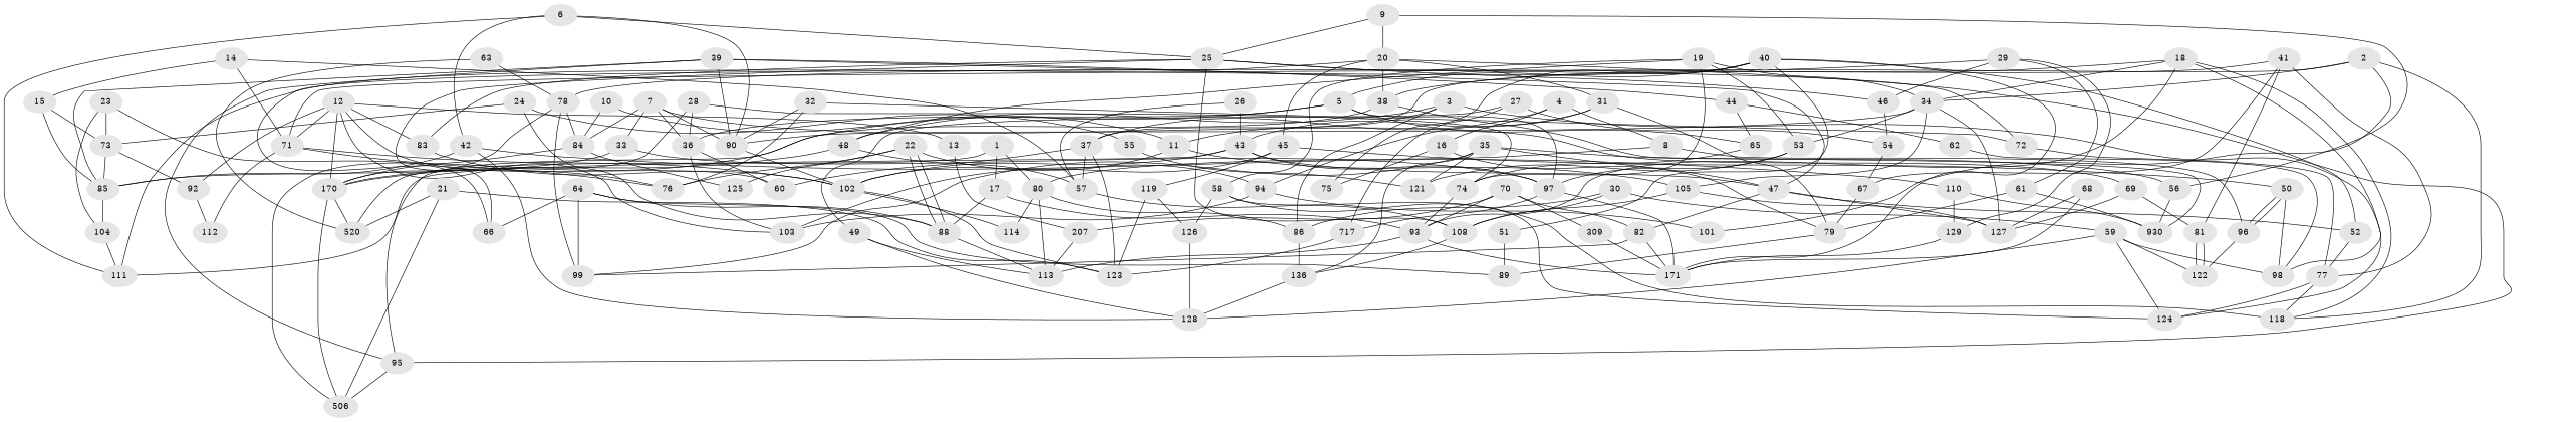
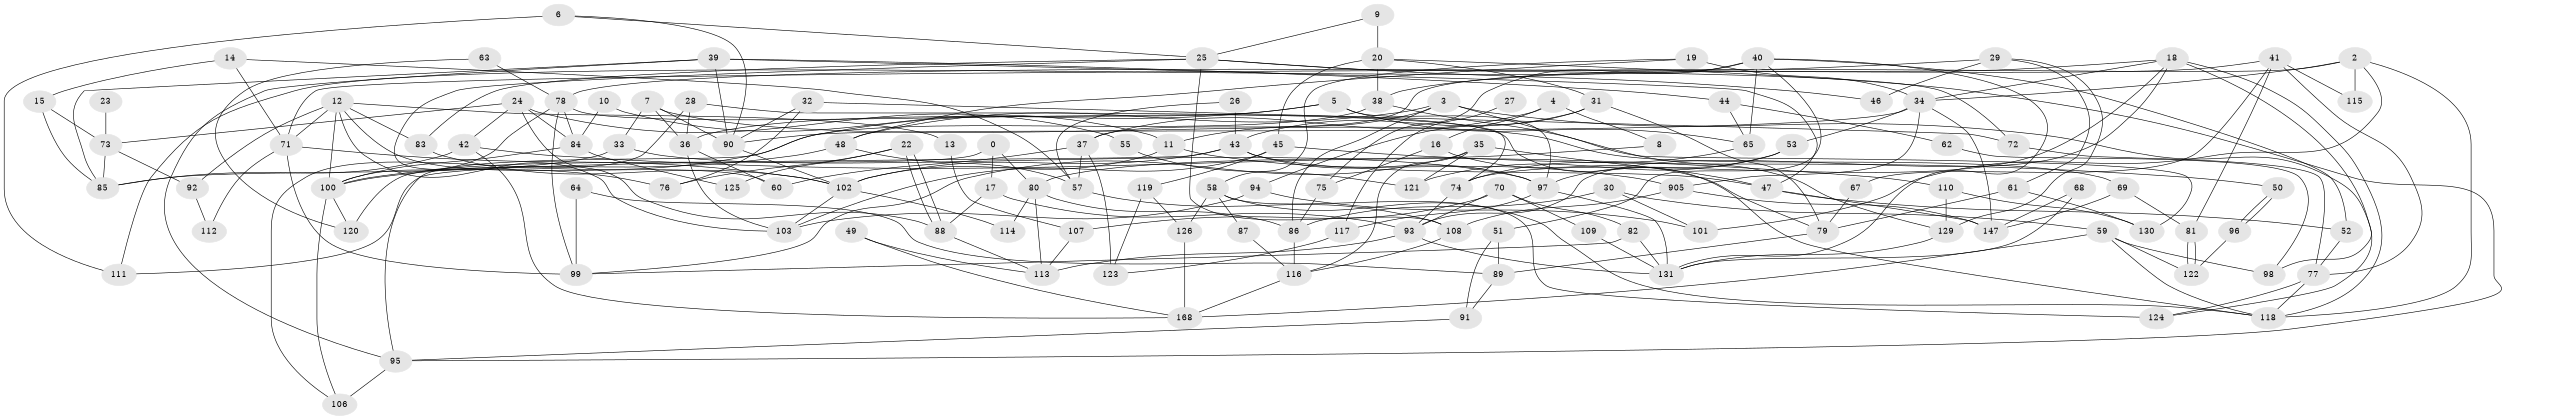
  graph {
    node [color=gray90 style=filled]
-   1
+   1 [label=0]
    17
    80
-   120 [label=520]
+   120
    88
    93
    86
    113
    114
    2
    34
    37
    101
+   115
    118
    90
-   105
+   105 [label=905]
    53
-   127
+   127 [label=147]
    60
    57
    123
    3
    11
    48
    124
    129
    102
-   100 [label=170]
-   116 [label=136]
-   131 [label=171]
+   100
+   116
+   131
    4
    8
    16
    96
    75
    79
    5
    36
    65
    95
    97
    103
    74
-   106 [label=506]
-   117 [label=717]
+   106
+   117
    6
    25
    42
    111
    83
    76
    46
    72
    108
    85
    110
-   128
+   128 [label=168]
    7
    33
    69
    81
    122
    9
    20
-   56
    38
    31
    45
-   66
-   130 [label=930]
+   130
    10
    84
    125
    12
    13
    71
    92
-   107 [label=207]
+   107
    99
    112
    14
    15
    73
-   104
    89
    18
    98
    19
    58
    121
+   87
    126
    94
    43
    50
    119
-   21
    22
    23
    24
    55
-   54
    77
    26
    47
    27
    49
    67
    28
    29
    61
    30
    59
    32
    35
    82
    39
    44
    62
    52
    40
    51
+   91
    41
    78
    63
    64
    68
    70
-   109 [label=309]
+   109
    1 -- 17
    1 -- 80
    1 -- 120
    17 -- 88
    17 -- 93
    80 -- 86
    80 -- 113
    80 -- 114
    88 -- 113
    93 -- 113
    93 -- 131
    86 -- 116
    2 -- 34
    2 -- 37
    2 -- 101
+   2 -- 115
    2 -- 118
    34 -- 90
    34 -- 105
    34 -- 53
    34 -- 127
    37 -- 60
    37 -- 57
    37 -- 123
    90 -- 102
    105 -- 127
    105 -- 108
    53 -- 97
    53 -- 121
    57 -- 108
    3 -- 86
    3 -- 11
    3 -- 48
    3 -- 124
+   3 -- 129
    11 -- 105
    11 -- 102
    48 -- 57
    48 -- 100
    129 -- 131
    102 -- 114
-   102 -- 123
+   102 -- 103
    100 -- 120
    100 -- 106
    116 -- 128
    4 -- 37
    4 -- 8
    4 -- 16
    8 -- 80
-   8 -- 96
    16 -- 75
    16 -- 79
    96 -- 122
+   75 -- 86
    79 -- 89
    5 -- 36
    5 -- 65
    5 -- 95
    5 -- 97
    36 -- 60
    36 -- 103
    65 -- 74
    95 -- 106
    97 -- 131
    97 -- 117
    74 -- 93
    117 -- 123
    6 -- 90
    6 -- 25
-   6 -- 42
+   24 -- 42
    6 -- 111
    25 -- 83
    25 -- 76
    25 -- 46
    25 -- 72
    25 -- 108
    42 -- 85
    42 -- 110
    42 -- 128
    83 -- 102
-   46 -- 54
    72 -- 77
    108 -- 116
-   85 -- 104
    110 -- 129
    110 -- 130
    7 -- 90
    7 -- 36
    7 -- 33
    7 -- 69
    33 -- 97
    33 -- 85
    69 -- 127
    69 -- 81
    81 -- 122
    81 -- 122
    9 -- 25
    9 -- 20
-   9 -- 56
    20 -- 95
    20 -- 38
    20 -- 31
    20 -- 45
-   20 -- 66
-   56 -- 130
    38 -- 100
    38 -- 130
    31 -- 79
    31 -- 94
    31 -- 43
    45 -- 103
    45 -- 50
    45 -- 119
    10 -- 11
    10 -- 84
    84 -- 100
    84 -- 125
    12 -- 60
    12 -- 100
    12 -- 103
    12 -- 83
    12 -- 13
    12 -- 71
    12 -- 92
    13 -- 107
    71 -- 102
-   71 -- 76
+   71 -- 99
    71 -- 112
    92 -- 112
    107 -- 113
    14 -- 57
    14 -- 71
    14 -- 15
    15 -- 85
    15 -- 73
    73 -- 85
    73 -- 92
-   104 -- 111
+   89 -- 91
    18 -- 93
    18 -- 34
    18 -- 118
    18 -- 38
    18 -- 98
    19 -- 34
-   19 -- 53
    19 -- 48
-   19 -- 74
+   18 -- 74
    19 -- 58
    58 -- 118
    58 -- 124
+   58 -- 87
    58 -- 126
+   87 -- 116
    126 -- 128
    94 -- 101
    94 -- 103
    43 -- 102
    43 -- 97
    43 -- 111
    43 -- 47
    50 -- 96
    50 -- 96
-   50 -- 98
    119 -- 123
    119 -- 126
-   21 -- 120
-   21 -- 123
-   21 -- 106
    22 -- 88
    22 -- 88
    22 -- 76
    22 -- 125
-   22 -- 94
-   23 -- 66
    23 -- 73
-   23 -- 104
    24 -- 88
-   7 -- 84
+   24 -- 84
    24 -- 73
    24 -- 55
    55 -- 121
-   54 -- 67
    77 -- 118
    77 -- 124
    26 -- 57
    26 -- 43
    47 -- 127
-   47 -- 82
    47 -- 52
    27 -- 117
-   27 -- 54
-   27 -- 49
    49 -- 113
    49 -- 128
    67 -- 79
    28 -- 36
    28 -- 74
    28 -- 106
    29 -- 129
    29 -- 46
    29 -- 71
    29 -- 61
    61 -- 79
    61 -- 130
    30 -- 86
-   30 -- 108
+   30 -- 101
    30 -- 59
-   59 -- 124
+   59 -- 118
    59 -- 128
    59 -- 122
    59 -- 98
    32 -- 90
    32 -- 76
    32 -- 72
    35 -- 116
-   35 -- 56
    35 -- 99
    35 -- 121
    35 -- 47
    82 -- 131
    82 -- 99
    39 -- 90
    39 -- 95
    39 -- 85
    39 -- 47
    39 -- 44
    44 -- 65
    44 -- 62
    62 -- 98
    52 -- 77
    40 -- 131
    40 -- 75
-   40 -- 5
+   40 -- 65
    40 -- 111
    40 -- 52
    40 -- 51
    51 -- 89
+   51 -- 91
+   91 -- 95
+   41 -- 115
    41 -- 81
    41 -- 77
    41 -- 67
    41 -- 78
+   78 -- 118
    78 -- 100
    78 -- 84
    78 -- 99
    63 -- 120
    63 -- 78
-   64 -- 88
-   64 -- 66
    64 -- 99
    64 -- 89
    68 -- 127
    68 -- 131
    70 -- 93
    70 -- 107
    70 -- 82
    70 -- 109
    109 -- 131
  }
